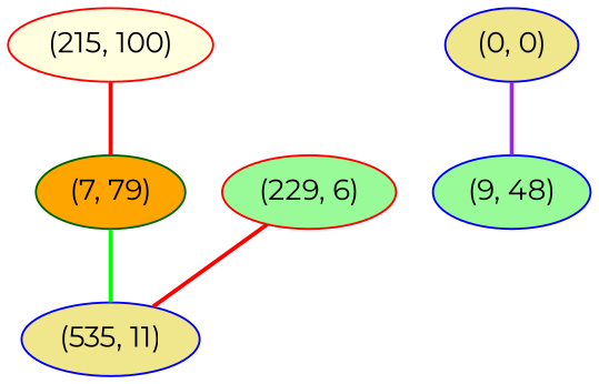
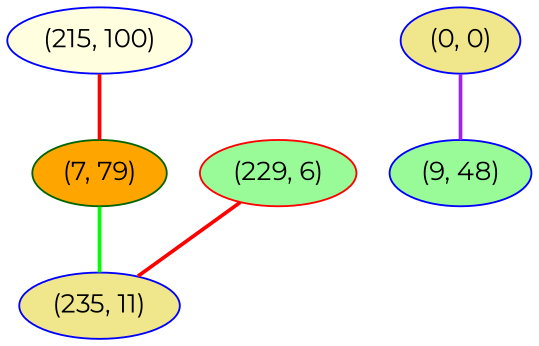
  graph {
    fontname=Montserrat
    node [color=blue fillcolor=khaki fontname=Montserrat style=filled]
    edge [color=red fontname=Montserrat style=bold weight=1]
-   "(215, 100)" [color=red fillcolor=lightyellow]
+   "(215, 100)" [fillcolor=lightyellow]
    "(7, 79)" [color=darkgreen fillcolor=orange]
-   "(235, 11)" [label="(535, 11)"]
+   "(235, 11)"
    "(0, 0)"
    "(9, 48)" [fillcolor=palegreen]
    "(229, 6)" [color=red fillcolor=palegreen]
    "(215, 100)" -- "(7, 79)"
    "(7, 79)" -- "(235, 11)" [color=green weight=2]
    "(0, 0)" -- "(9, 48)" [color=purple weight=4]
    "(229, 6)" -- "(235, 11)"
  }
